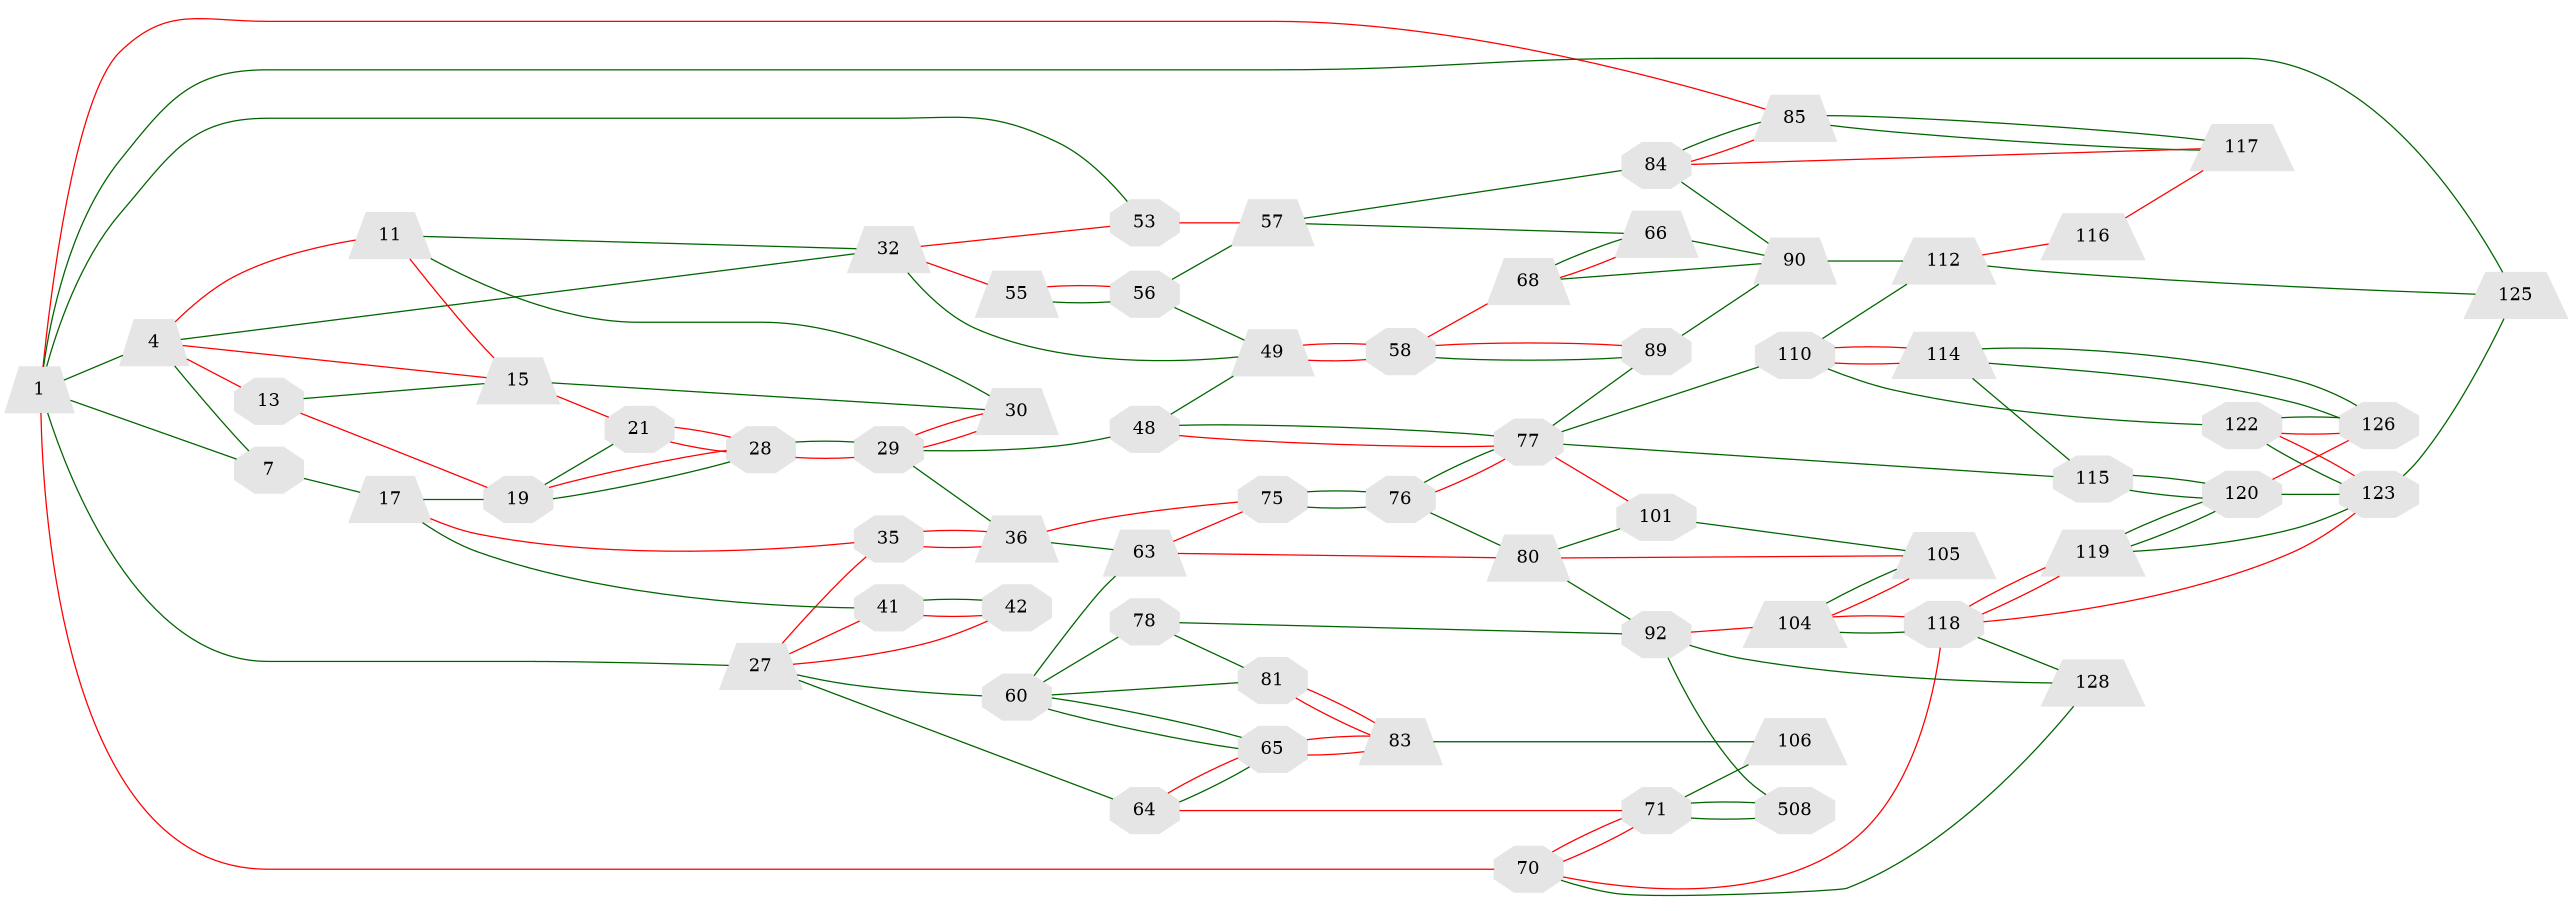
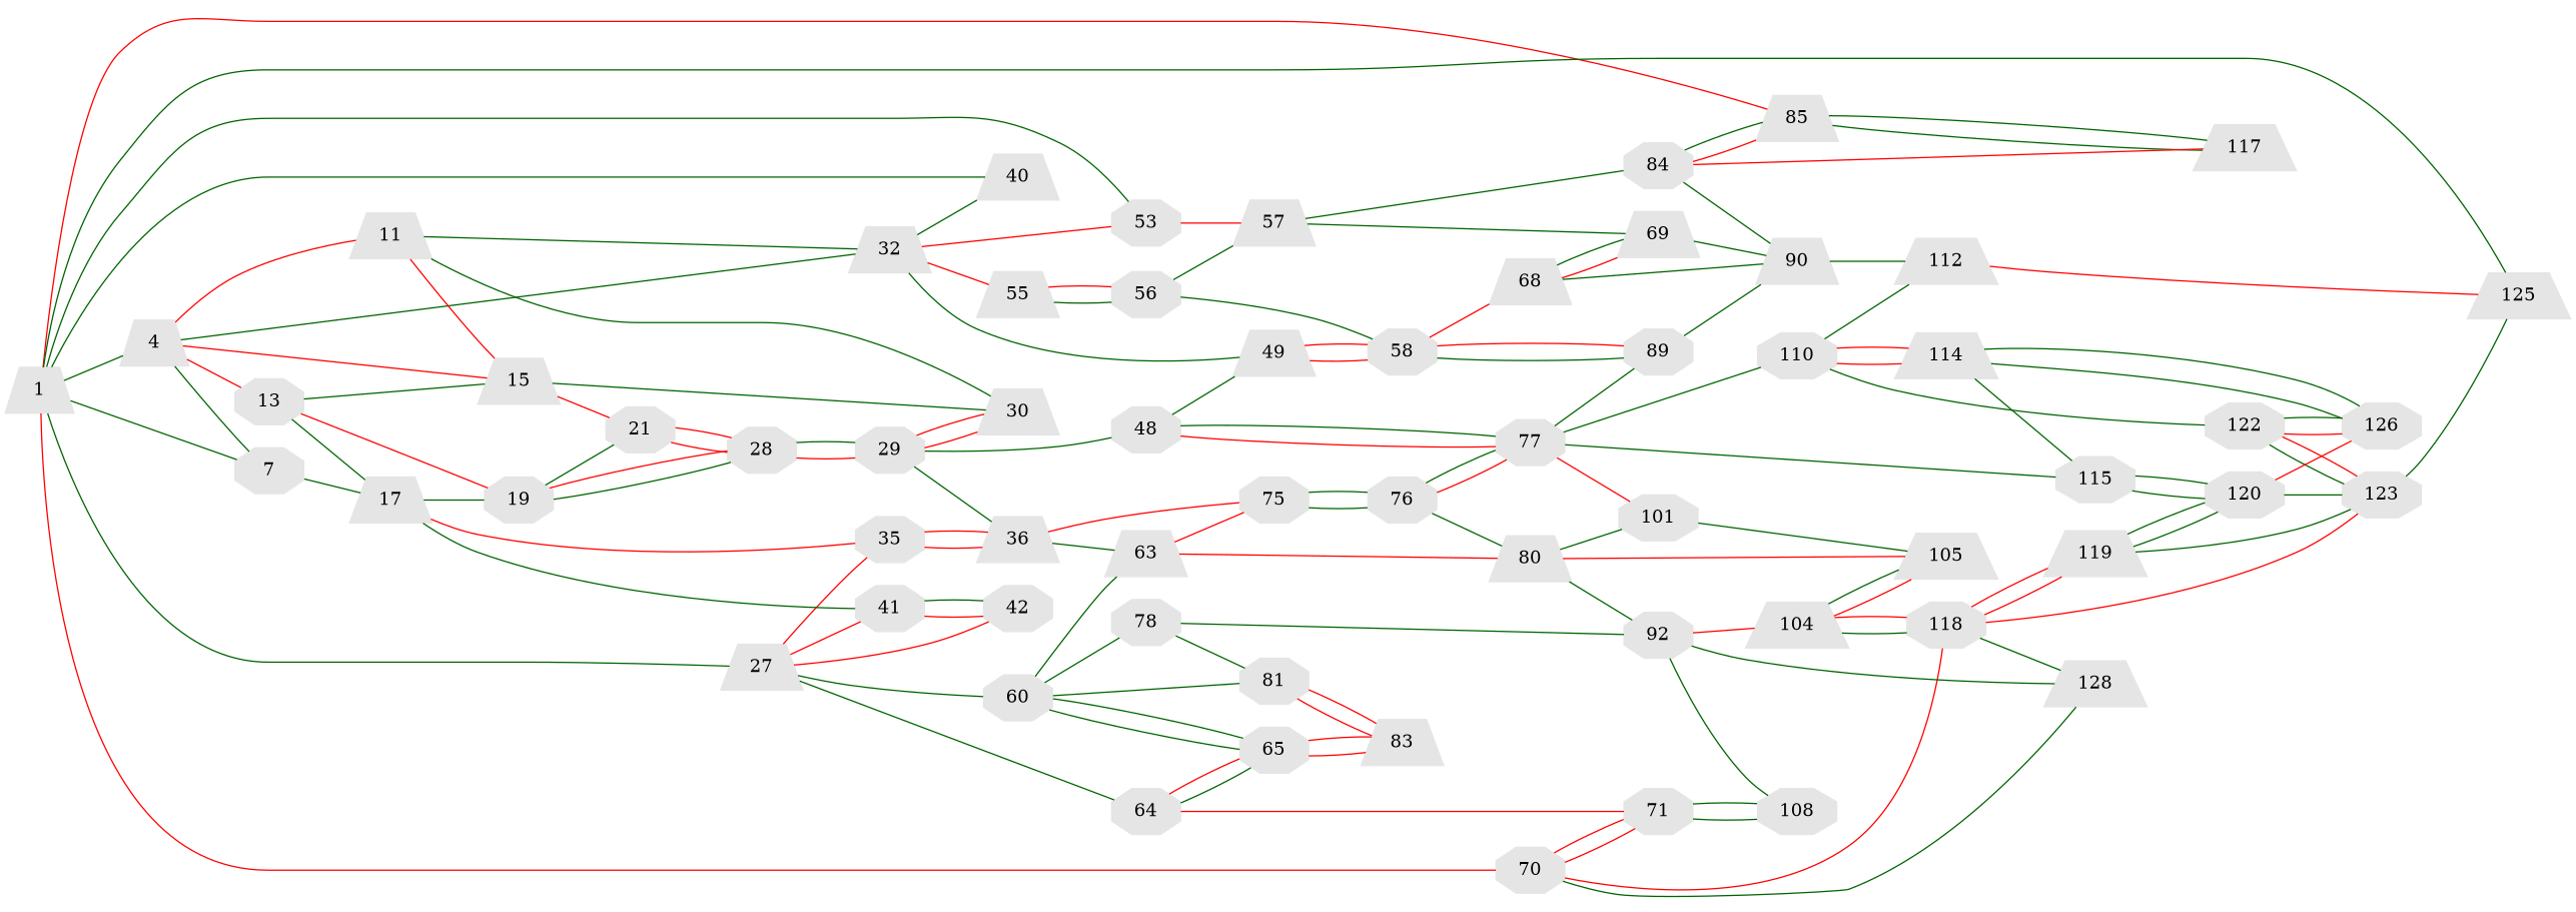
  graph {
    rankdir=LR
    node [color=gray90 shape=octagon style=filled]
    edge [color=darkgreen]
    1 [shape=trapezium super="+2+8"]
    4 [shape=trapezium super="+12+5"]
    7 [super="+9"]
    27 [shape=trapezium super="+43"]
+   40 [shape=trapezium]
    53 [super="+54"]
    70 [super="+131"]
    85 [shape=trapezium]
    125 [shape=trapezium]
    11 [shape=trapezium super="+24"]
    13 [super="+14"]
    15 [shape=trapezium super="+16+22"]
    32 [shape=trapezium super="+33+46"]
    17 [shape=trapezium super="+34+18"]
    35
    41
    42
    60 [super="+61"]
    64
    57 [shape=trapezium super="+66"]
    71 [super="+72"]
    118 [super="+129"]
    128 [shape=trapezium]
    117 [shape=trapezium]
    30 [shape=trapezium]
    19 [super="+20"]
    21
    49 [shape=trapezium]
    55 [shape=trapezium]
    28
    36 [shape=trapezium super="+37"]
    29 [super="+38"]
    63 [shape=trapezium super="+74"]
    65
    78 [super="+82"]
    81
    48
    75
    77 [super="+87"]
    58 [super="+59"]
    56
    80 [shape=trapezium super="+94"]
    76
    89
    101
    110 [super="+111"]
    115
    68 [shape=trapezium]
-   69 [shape=trapezium label=66]
+   69 [shape=trapezium]
    84 [super="+98"]
    90 [shape=trapezium super="+91+99"]
    83 [shape=trapezium]
    92 [super="+93+103"]
    105 [shape=trapezium]
-   106 [shape=trapezium]
-   108 [label=508]
+   108
    112 [shape=trapezium super="+113+121"]
    119 [shape=trapezium]
    123 [super="+124"]
    114 [shape=trapezium]
    122
    120 [super="+127"]
    104 [shape=trapezium]
-   116 [shape=trapezium]
    126
    1 -- 4
    1 -- 7
    1 -- 27 [weight=2]
+   1 -- 40
    1 -- 53
    1 -- 70 [color=red weight=2]
    1 -- 85 [color=red]
    1 -- 125
    4 -- 7
    4 -- 11 [color=red weight=2]
    4 -- 13 [color=red]
    4 -- 15 [color=red]
    4 -- 32
    7 -- 17
    27 -- 35 [color=red]
    27 -- 41 [color=red]
    27 -- 42 [color=red]
    27 -- 60
    27 -- 64
    53 -- 57 [color=red weight=2]
    70 -- 71 [color=red]
    70 -- 71 [color=red]
    70 -- 118 [color=red]
    70 -- 128
    85 -- 117
    85 -- 117
    11 -- 15 [color=red]
    11 -- 32
    11 -- 30
    13 -- 15
+   13 -- 17
    13 -- 19 [color=red]
    15 -- 30
    15 -- 21 [color=red]
+   32 -- 40 [weight=2]
    32 -- 53 [color=red]
    32 -- 49
    32 -- 55 [color=red weight=2]
    17 -- 35 [color=red]
    17 -- 41
    17 -- 19
    35 -- 36 [color=red]
    35 -- 36 [color=red]
    41 -- 42 [color=red]
    41 -- 42
    60 -- 63
    60 -- 65
    60 -- 65
    60 -- 78
    60 -- 81
    64 -- 71 [color=red]
    64 -- 65
    64 -- 65 [color=red]
    57 -- 69
    57 -- 84
-   71 -- 106 [weight=2]
    71 -- 108 [weight=2]
    71 -- 108
    118 -- 128
    118 -- 119 [color=red]
    118 -- 119 [color=red]
    118 -- 123 [color=red]
    19 -- 21
    19 -- 28
    19 -- 28 [color=red]
    21 -- 28 [color=red]
    21 -- 28 [color=red]
    49 -- 58 [color=red]
    49 -- 58 [color=red]
    55 -- 56
    55 -- 56 [color=red]
    28 -- 29 [color=red]
    28 -- 29
    36 -- 63
    36 -- 75 [color=red]
    29 -- 30 [color=red]
    29 -- 30 [color=red]
    29 -- 36
    29 -- 48
    63 -- 75 [color=red]
    63 -- 80 [color=red]
    65 -- 83 [color=red]
    65 -- 83 [color=red]
    78 -- 81
    78 -- 92
    81 -- 83 [color=red]
    81 -- 83 [color=red]
    48 -- 49
    48 -- 77 [color=red]
    48 -- 77
    75 -- 76
    75 -- 76
    77 -- 89
    77 -- 101 [color=red]
    77 -- 110
    77 -- 115
    58 -- 89
    58 -- 89 [color=red]
    58 -- 68 [color=red]
    56 -- 57
-   56 -- 49
+   56 -- 58
    80 -- 101
    80 -- 92
    80 -- 105 [color=red]
    76 -- 77 [color=red]
    76 -- 77
    76 -- 80
    89 -- 90
    101 -- 105
    110 -- 112
    110 -- 114 [color=red]
    110 -- 114 [color=red]
    110 -- 122
    115 -- 120
    115 -- 120
    68 -- 69 [color=red]
    68 -- 69
    68 -- 90
    69 -- 90
    84 -- 85 [color=red]
    84 -- 85
    84 -- 117 [color=red]
    84 -- 90
    90 -- 112
-   83 -- 106
    92 -- 128
    92 -- 108
    92 -- 104 [color=red]
-   112 -- 125
-   112 -- 116 [color=red weight=2]
+   112 -- 125 [color=red]
    119 -- 123
    119 -- 120
    119 -- 120
    123 -- 125
    114 -- 115
    114 -- 126
    114 -- 126
    122 -- 123
    122 -- 123 [color=red]
    122 -- 126 [color=red]
    122 -- 126
    120 -- 123
    120 -- 126 [color=red]
    104 -- 118
    104 -- 118 [color=red]
    104 -- 105 [color=red]
    104 -- 105
-   116 -- 117 [color=red]
  }
